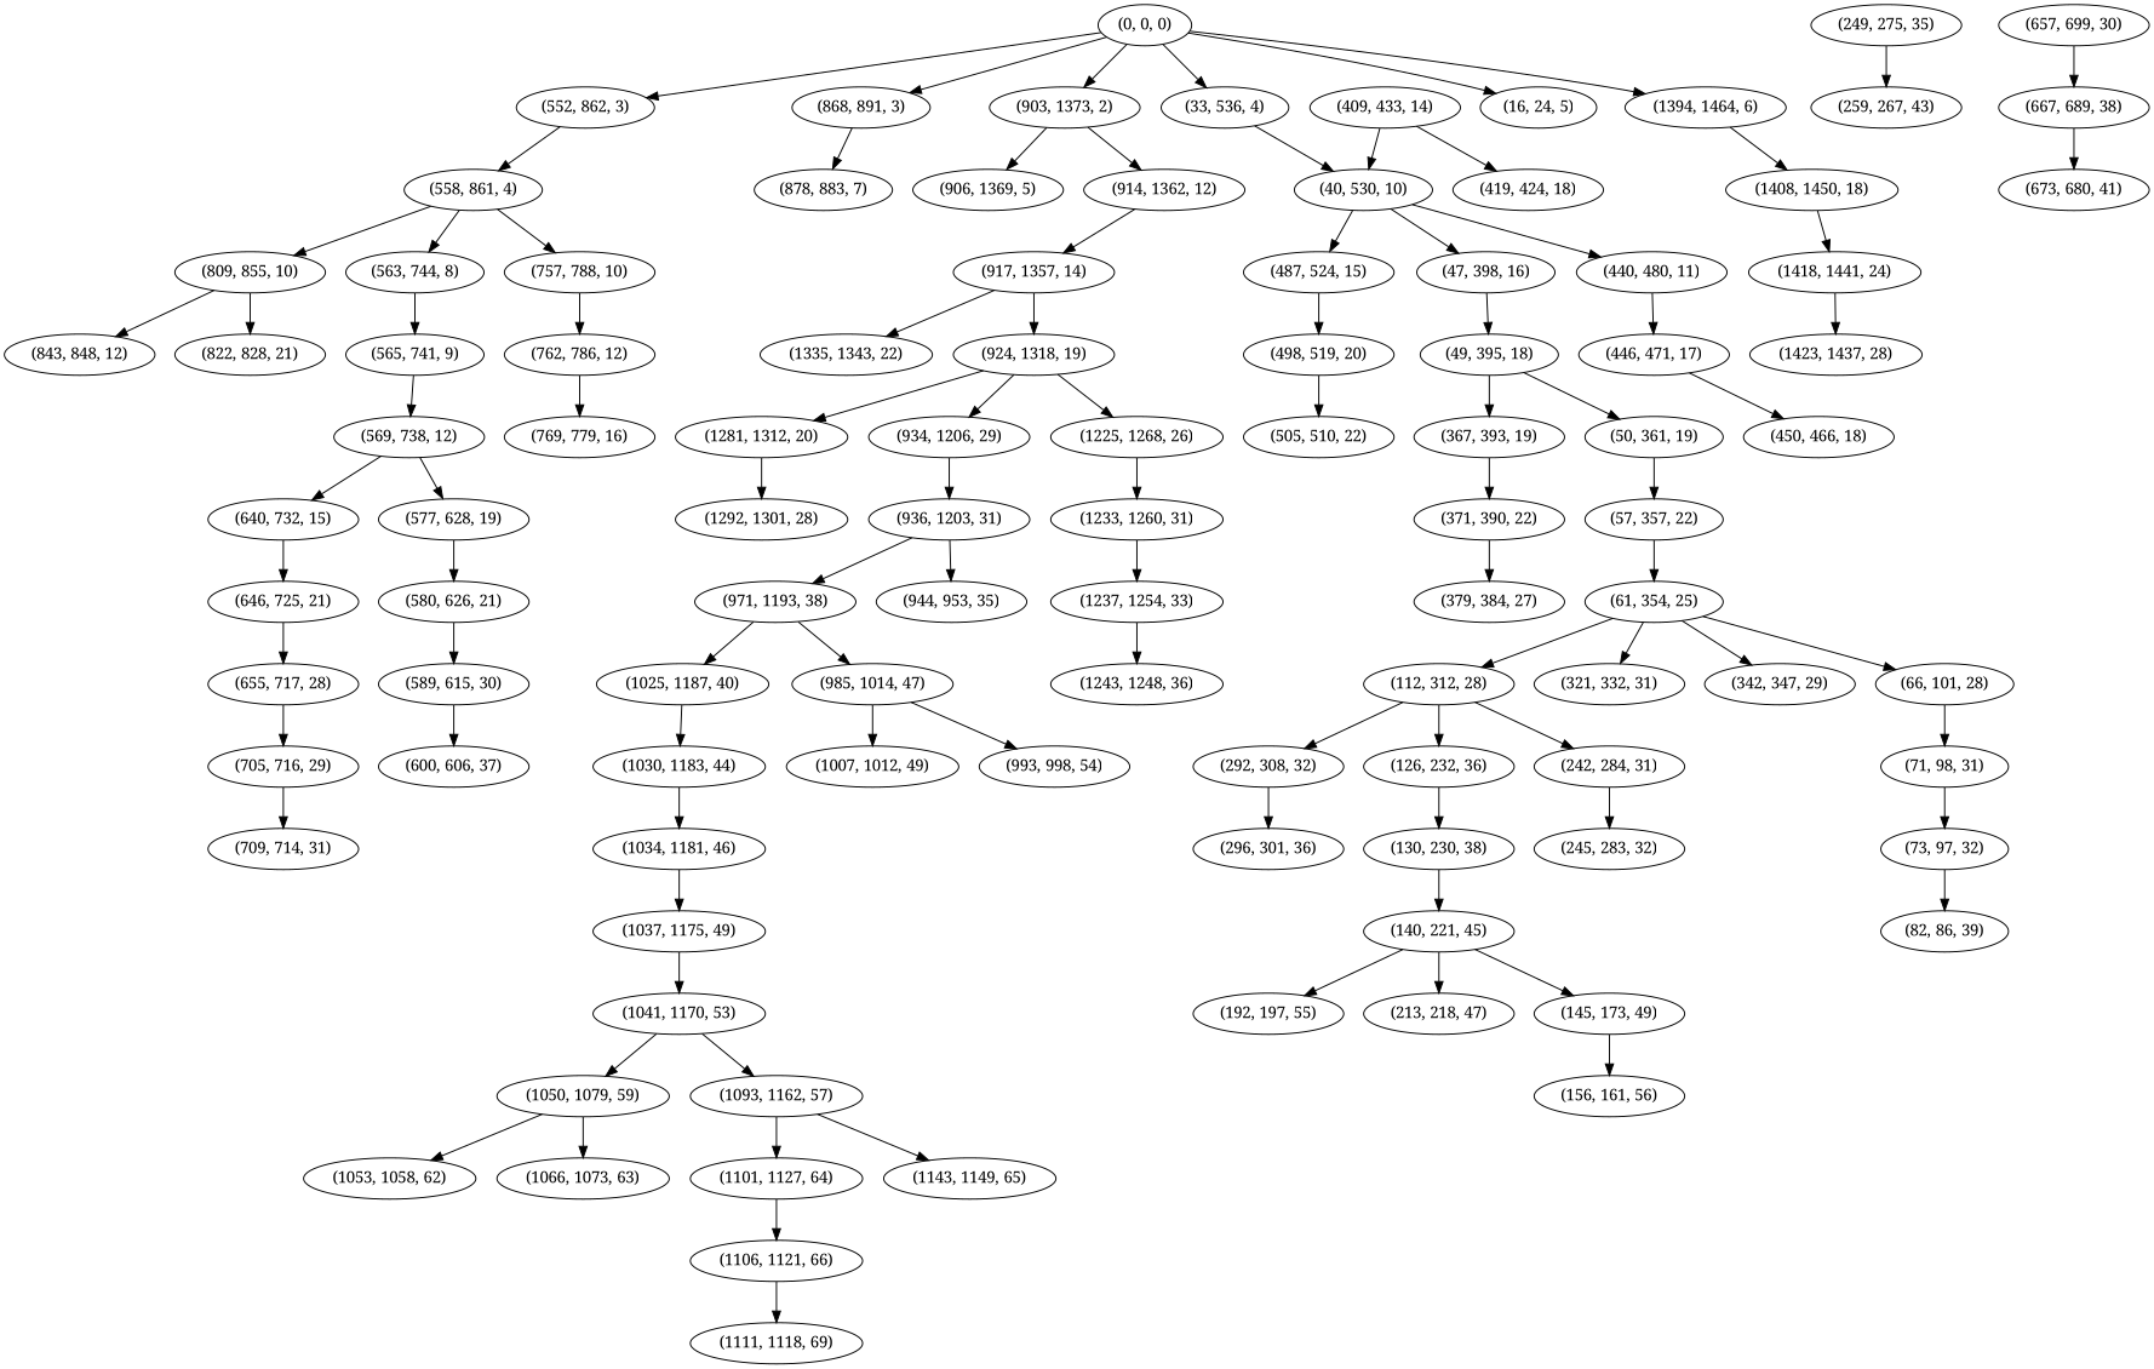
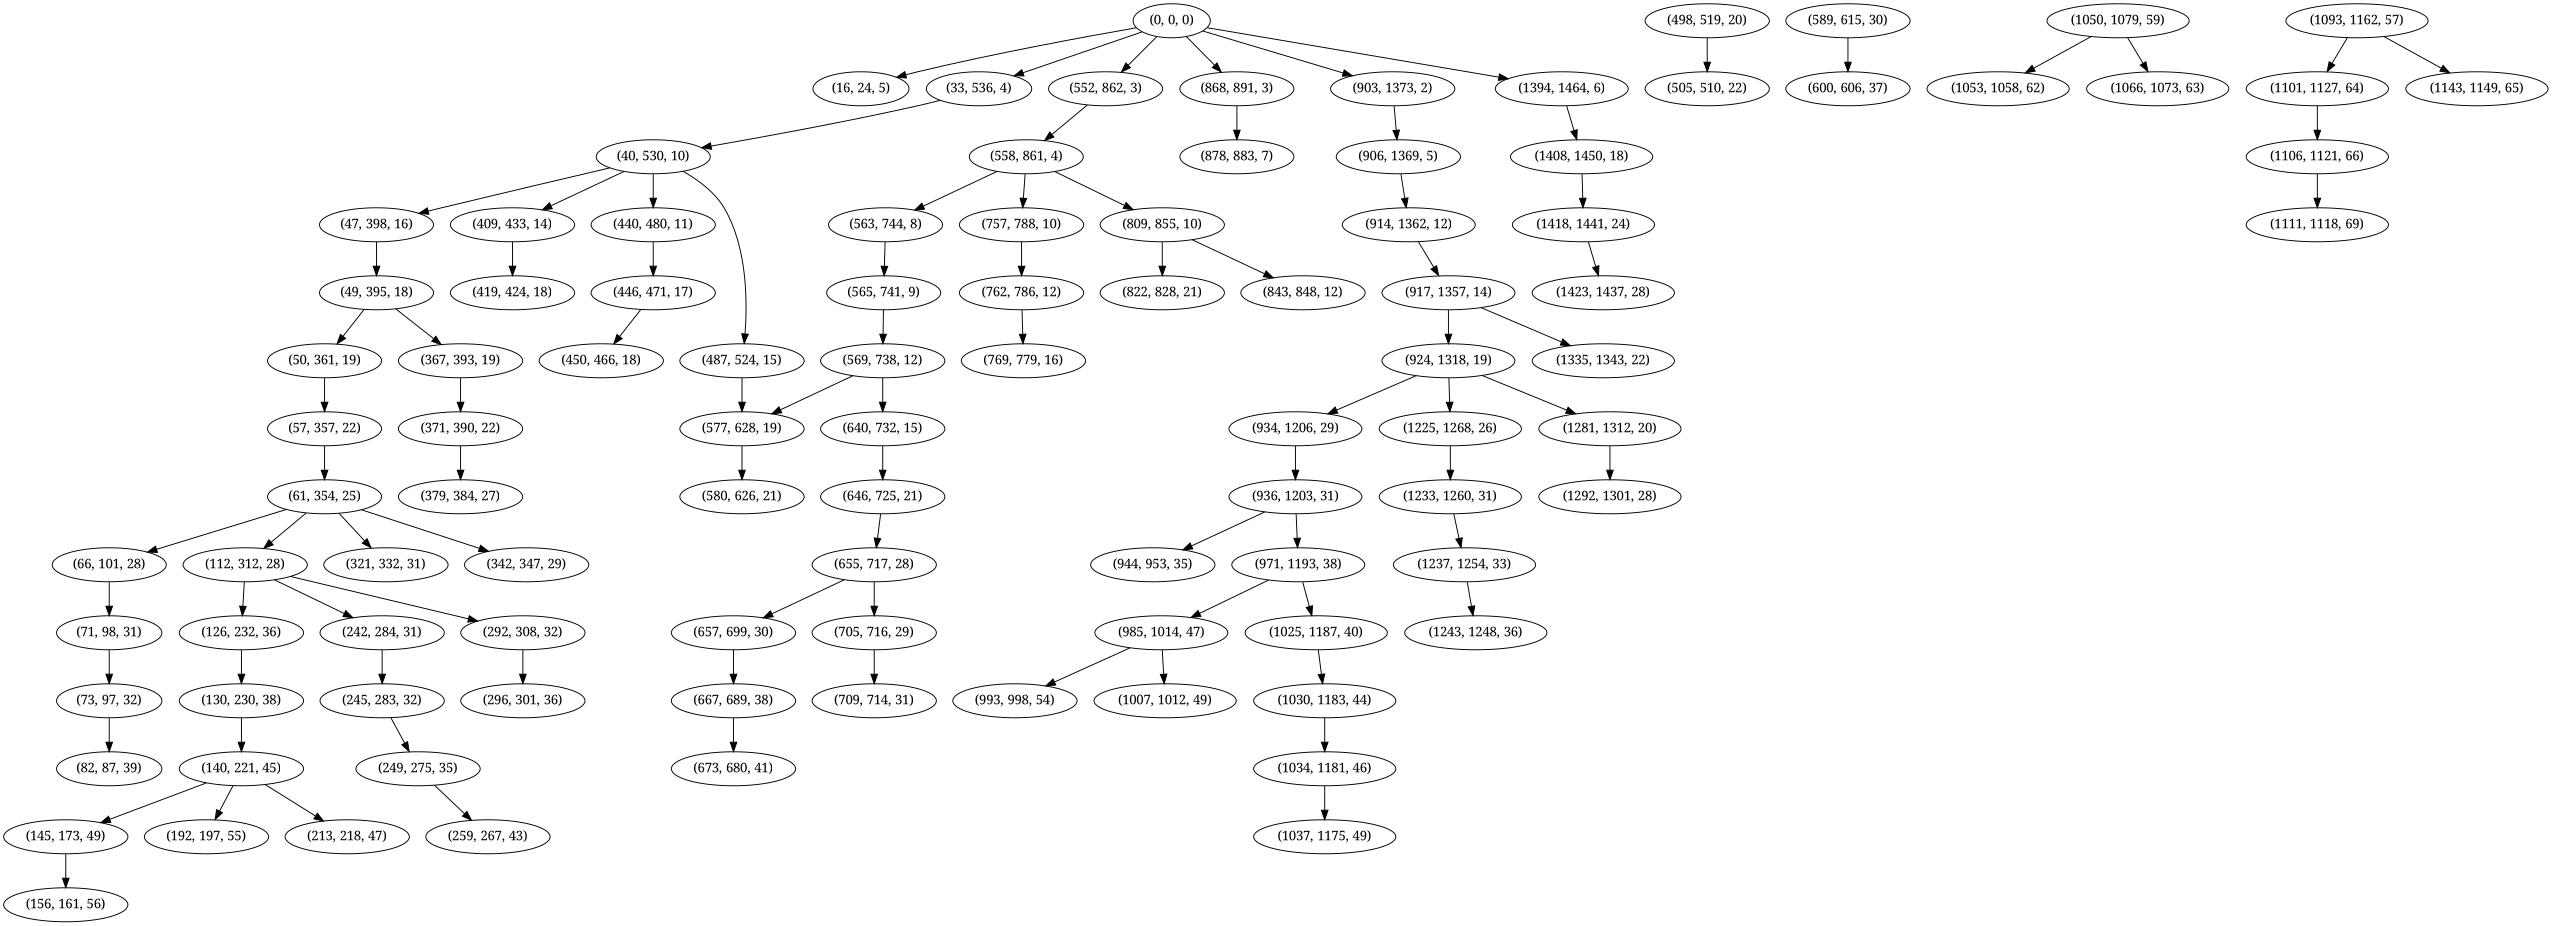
  digraph {
    fontname="Noto Serif"
    node [fontname="Noto Serif"]
    edge [fontname="Noto Serif"]
    "(0, 0, 0)"
    "(16, 24, 5)"
    "(33, 536, 4)"
    "(552, 862, 3)"
    "(868, 891, 3)"
    "(903, 1373, 2)"
    "(1394, 1464, 6)"
    "(40, 530, 10)"
    "(558, 861, 4)"
    "(878, 883, 7)"
    "(906, 1369, 5)"
    "(1408, 1450, 18)"
    "(47, 398, 16)"
    "(409, 433, 14)"
    "(440, 480, 11)"
    "(487, 524, 15)"
    "(49, 395, 18)"
    "(419, 424, 18)"
    "(446, 471, 17)"
    "(498, 519, 20)"
    "(50, 361, 19)"
    "(367, 393, 19)"
    "(57, 357, 22)"
    "(371, 390, 22)"
    "(61, 354, 25)"
    "(66, 101, 28)"
    "(112, 312, 28)"
    "(321, 332, 31)"
    "(342, 347, 29)"
    "(71, 98, 31)"
    "(126, 232, 36)"
    "(242, 284, 31)"
    "(292, 308, 32)"
    "(73, 97, 32)"
-   "(82, 87, 39)" [label="(82, 86, 39)"]
+   "(82, 87, 39)"
    "(130, 230, 38)"
    "(245, 283, 32)"
    "(296, 301, 36)"
    "(140, 221, 45)"
    "(145, 173, 49)"
    "(192, 197, 55)"
    "(213, 218, 47)"
    "(156, 161, 56)"
    "(249, 275, 35)"
    "(259, 267, 43)"
    "(379, 384, 27)"
    "(450, 466, 18)"
    "(505, 510, 22)"
    "(563, 744, 8)"
    "(757, 788, 10)"
    "(809, 855, 10)"
    "(565, 741, 9)"
    "(762, 786, 12)"
    "(822, 828, 21)"
    "(843, 848, 12)"
    "(569, 738, 12)"
    "(577, 628, 19)"
    "(640, 732, 15)"
    "(580, 626, 21)"
    "(646, 725, 21)"
    "(589, 615, 30)"
    "(600, 606, 37)"
    "(655, 717, 28)"
    "(657, 699, 30)"
    "(705, 716, 29)"
    "(667, 689, 38)"
    "(709, 714, 31)"
    "(673, 680, 41)"
    "(769, 779, 16)"
    "(914, 1362, 12)"
    "(917, 1357, 14)"
    "(924, 1318, 19)"
    "(1335, 1343, 22)"
    "(934, 1206, 29)"
    "(1225, 1268, 26)"
    "(1281, 1312, 20)"
    "(936, 1203, 31)"
    "(1233, 1260, 31)"
    "(1292, 1301, 28)"
    "(944, 953, 35)"
    "(971, 1193, 38)"
    "(985, 1014, 47)"
    "(1025, 1187, 40)"
    "(993, 998, 54)"
    "(1007, 1012, 49)"
    "(1030, 1183, 44)"
    "(1034, 1181, 46)"
    "(1037, 1175, 49)"
-   "(1041, 1170, 53)"
    "(1050, 1079, 59)"
    "(1093, 1162, 57)"
    "(1053, 1058, 62)"
    "(1066, 1073, 63)"
    "(1101, 1127, 64)"
    "(1143, 1149, 65)"
    "(1106, 1121, 66)"
    "(1111, 1118, 69)"
    "(1237, 1254, 33)"
    "(1243, 1248, 36)"
    "(1418, 1441, 24)"
    "(1423, 1437, 28)"
    "(0, 0, 0)" -> "(16, 24, 5)"
    "(0, 0, 0)" -> "(33, 536, 4)"
    "(0, 0, 0)" -> "(552, 862, 3)"
    "(0, 0, 0)" -> "(868, 891, 3)"
    "(0, 0, 0)" -> "(903, 1373, 2)"
    "(0, 0, 0)" -> "(1394, 1464, 6)"
    "(33, 536, 4)" -> "(40, 530, 10)"
    "(552, 862, 3)" -> "(558, 861, 4)"
    "(868, 891, 3)" -> "(878, 883, 7)"
    "(903, 1373, 2)" -> "(906, 1369, 5)"
    "(1394, 1464, 6)" -> "(1408, 1450, 18)"
    "(40, 530, 10)" -> "(47, 398, 16)"
-   "(409, 433, 14)" -> "(40, 530, 10)"
+   "(40, 530, 10)" -> "(409, 433, 14)"
    "(40, 530, 10)" -> "(440, 480, 11)"
    "(40, 530, 10)" -> "(487, 524, 15)"
    "(558, 861, 4)" -> "(563, 744, 8)"
    "(558, 861, 4)" -> "(757, 788, 10)"
    "(558, 861, 4)" -> "(809, 855, 10)"
-   "(903, 1373, 2)" -> "(914, 1362, 12)"
+   "(906, 1369, 5)" -> "(914, 1362, 12)"
    "(1408, 1450, 18)" -> "(1418, 1441, 24)"
    "(47, 398, 16)" -> "(49, 395, 18)"
    "(409, 433, 14)" -> "(419, 424, 18)"
    "(440, 480, 11)" -> "(446, 471, 17)"
-   "(487, 524, 15)" -> "(498, 519, 20)"
+   "(487, 524, 15)" -> "(577, 628, 19)"
    "(49, 395, 18)" -> "(50, 361, 19)"
    "(49, 395, 18)" -> "(367, 393, 19)"
    "(446, 471, 17)" -> "(450, 466, 18)"
    "(498, 519, 20)" -> "(505, 510, 22)"
    "(50, 361, 19)" -> "(57, 357, 22)"
    "(367, 393, 19)" -> "(371, 390, 22)"
    "(57, 357, 22)" -> "(61, 354, 25)"
    "(371, 390, 22)" -> "(379, 384, 27)"
    "(61, 354, 25)" -> "(66, 101, 28)"
    "(61, 354, 25)" -> "(112, 312, 28)"
    "(61, 354, 25)" -> "(321, 332, 31)"
    "(61, 354, 25)" -> "(342, 347, 29)"
    "(66, 101, 28)" -> "(71, 98, 31)"
    "(112, 312, 28)" -> "(126, 232, 36)"
    "(112, 312, 28)" -> "(242, 284, 31)"
    "(112, 312, 28)" -> "(292, 308, 32)"
    "(71, 98, 31)" -> "(73, 97, 32)"
    "(126, 232, 36)" -> "(130, 230, 38)"
    "(242, 284, 31)" -> "(245, 283, 32)"
    "(292, 308, 32)" -> "(296, 301, 36)"
    "(73, 97, 32)" -> "(82, 87, 39)"
    "(130, 230, 38)" -> "(140, 221, 45)"
+   "(245, 283, 32)" -> "(249, 275, 35)"
    "(140, 221, 45)" -> "(145, 173, 49)"
    "(140, 221, 45)" -> "(192, 197, 55)"
    "(140, 221, 45)" -> "(213, 218, 47)"
    "(145, 173, 49)" -> "(156, 161, 56)"
    "(249, 275, 35)" -> "(259, 267, 43)"
    "(563, 744, 8)" -> "(565, 741, 9)"
    "(757, 788, 10)" -> "(762, 786, 12)"
    "(809, 855, 10)" -> "(822, 828, 21)"
    "(809, 855, 10)" -> "(843, 848, 12)"
    "(565, 741, 9)" -> "(569, 738, 12)"
    "(762, 786, 12)" -> "(769, 779, 16)"
    "(569, 738, 12)" -> "(577, 628, 19)"
    "(569, 738, 12)" -> "(640, 732, 15)"
    "(577, 628, 19)" -> "(580, 626, 21)"
    "(640, 732, 15)" -> "(646, 725, 21)"
-   "(580, 626, 21)" -> "(589, 615, 30)"
    "(646, 725, 21)" -> "(655, 717, 28)"
    "(589, 615, 30)" -> "(600, 606, 37)"
+   "(655, 717, 28)" -> "(657, 699, 30)"
    "(655, 717, 28)" -> "(705, 716, 29)"
    "(657, 699, 30)" -> "(667, 689, 38)"
    "(705, 716, 29)" -> "(709, 714, 31)"
    "(667, 689, 38)" -> "(673, 680, 41)"
    "(914, 1362, 12)" -> "(917, 1357, 14)"
    "(917, 1357, 14)" -> "(924, 1318, 19)"
    "(917, 1357, 14)" -> "(1335, 1343, 22)"
    "(924, 1318, 19)" -> "(934, 1206, 29)"
    "(924, 1318, 19)" -> "(1225, 1268, 26)"
    "(924, 1318, 19)" -> "(1281, 1312, 20)"
    "(934, 1206, 29)" -> "(936, 1203, 31)"
    "(1225, 1268, 26)" -> "(1233, 1260, 31)"
    "(1281, 1312, 20)" -> "(1292, 1301, 28)"
    "(936, 1203, 31)" -> "(944, 953, 35)"
    "(936, 1203, 31)" -> "(971, 1193, 38)"
    "(1233, 1260, 31)" -> "(1237, 1254, 33)"
    "(971, 1193, 38)" -> "(985, 1014, 47)"
    "(971, 1193, 38)" -> "(1025, 1187, 40)"
    "(985, 1014, 47)" -> "(993, 998, 54)"
    "(985, 1014, 47)" -> "(1007, 1012, 49)"
    "(1025, 1187, 40)" -> "(1030, 1183, 44)"
    "(1030, 1183, 44)" -> "(1034, 1181, 46)"
    "(1034, 1181, 46)" -> "(1037, 1175, 49)"
-   "(1037, 1175, 49)" -> "(1041, 1170, 53)"
-   "(1041, 1170, 53)" -> "(1050, 1079, 59)"
-   "(1041, 1170, 53)" -> "(1093, 1162, 57)"
    "(1050, 1079, 59)" -> "(1053, 1058, 62)"
    "(1050, 1079, 59)" -> "(1066, 1073, 63)"
    "(1093, 1162, 57)" -> "(1101, 1127, 64)"
    "(1093, 1162, 57)" -> "(1143, 1149, 65)"
    "(1101, 1127, 64)" -> "(1106, 1121, 66)"
    "(1106, 1121, 66)" -> "(1111, 1118, 69)"
    "(1237, 1254, 33)" -> "(1243, 1248, 36)"
    "(1418, 1441, 24)" -> "(1423, 1437, 28)"
  }
